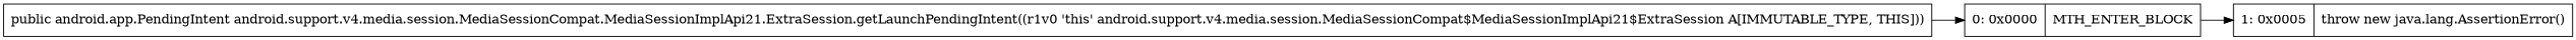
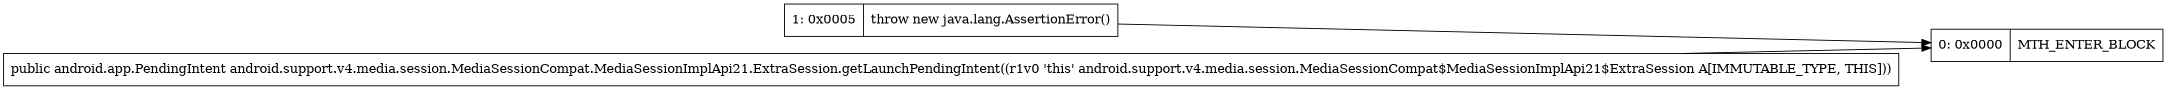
  digraph {
    rankdir=LR
    fontname="DejaVu Serif"
    node [shape=record fontname="DejaVu Serif"]
    edge [fontname="DejaVu Serif"]
    n1 [label="{0\:\ 0x0000|MTH_ENTER_BLOCK\l}"]
    n2 [label="{1\:\ 0x0005|throw new java.lang.AssertionError()\l}"]
    n3 [label="{public android.app.PendingIntent android.support.v4.media.session.MediaSessionCompat.MediaSessionImplApi21.ExtraSession.getLaunchPendingIntent((r1v0 'this' android.support.v4.media.session.MediaSessionCompat$MediaSessionImplApi21$ExtraSession A[IMMUTABLE_TYPE, THIS])) }"]
-   n1 -> n2
+   n2 -> n1
    n3 -> n1
  }
